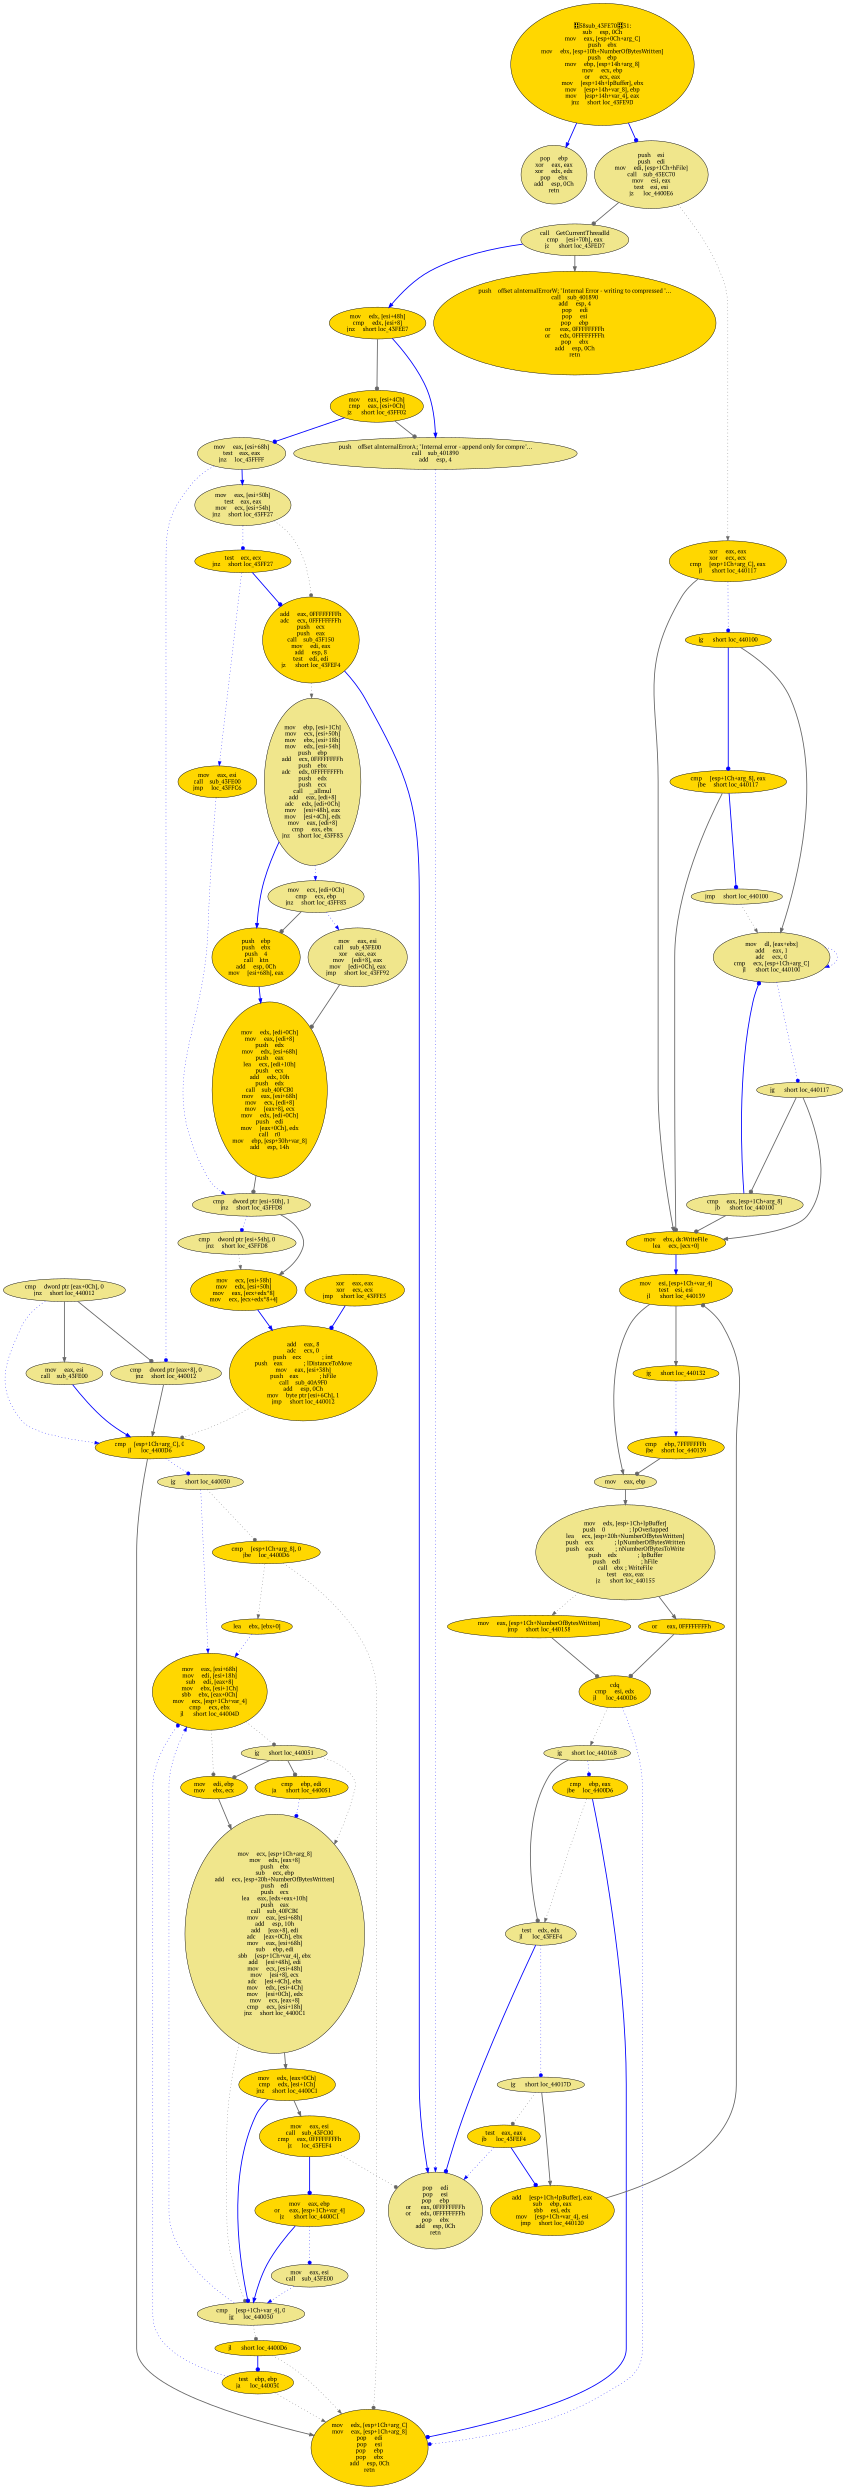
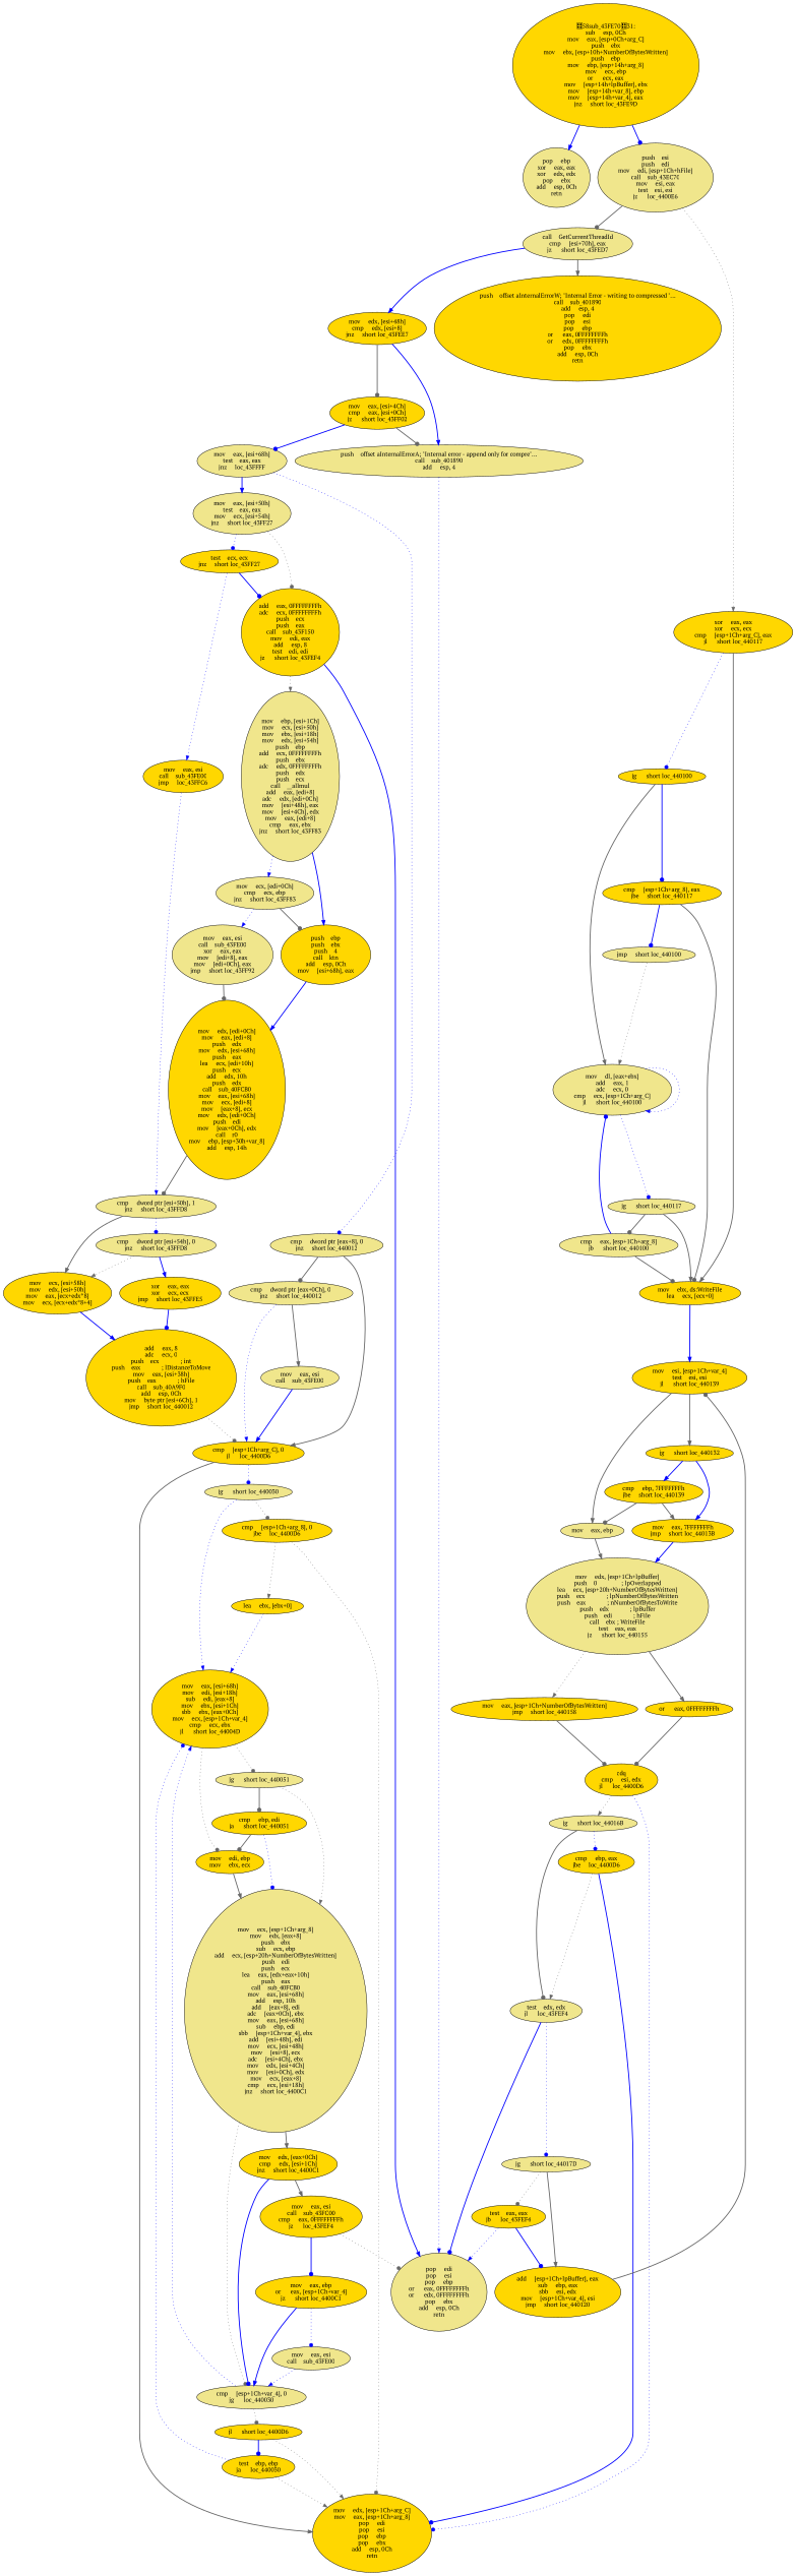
  digraph {
    fontname="PT Serif"
    node [fillcolor=gold fontname="PT Serif" style=filled]
    edge [arrowhead=normal color=gray40 fontname="PT Serif" style=bold]
    n1 [label="58sub_43FE7031:\nsub     esp, 0Ch\nmov     eax, [esp+0Ch+arg_C]\npush    ebx\nmov     ebx, [esp+10h+NumberOfBytesWritten]\npush    ebp\nmov     ebp, [esp+14h+arg_8]\nmov     ecx, ebp\nor      ecx, eax\nmov     [esp+14h+lpBuffer], ebx\nmov     [esp+14h+var_8], ebp\nmov     [esp+14h+var_4], eax\njnz     short loc_43FE9D"]
    n2 [fillcolor=khaki label="pop     ebp\nxor     eax, eax\nxor     edx, edx\npop     ebx\nadd     esp, 0Ch\nretn"]
    n3 [fillcolor=khaki label="push    esi\npush    edi\nmov     edi, [esp+1Ch+hFile]\ncall    sub_43EC70\nmov     esi, eax\ntest    esi, esi\njz      loc_4400E6"]
    n4 [fillcolor=khaki label="call    GetCurrentThreadId\ncmp     [esi+70h], eax\njz      short loc_43FED7"]
    n5 [label="xor     eax, eax\nxor     ecx, ecx\ncmp     [esp+1Ch+arg_C], eax\njl      short loc_440117"]
    n6 [label="push    offset aInternalErrorW; \"Internal Error - writing to compressed \"...\ncall    sub_401890\nadd     esp, 4\npop     edi\npop     esi\npop     ebp\nor      eax, 0FFFFFFFFh\nor      edx, 0FFFFFFFFh\npop     ebx\nadd     esp, 0Ch\nretn"]
    n7 [label="mov     edx, [esi+48h]\ncmp     edx, [esi+8]\njnz     short loc_43FEE7"]
    n8 [label="jg      short loc_440100"]
    n9 [label="mov     ebx, ds:WriteFile\nlea     ecx, [ecx+0]"]
    n10 [label="mov     eax, [esi+4Ch]\ncmp     eax, [esi+0Ch]\njz      short loc_43FF02"]
    n11 [fillcolor=khaki label="push    offset aInternalErrorA; \"Internal error - append only for compre\"...\ncall    sub_401890\nadd     esp, 4"]
    n12 [fillcolor=khaki label="mov     eax, [esi+68h]\ntest    eax, eax\njnz     loc_43FFFF"]
    n13 [fillcolor=khaki label="pop     edi\npop     esi\npop     ebp\nor      eax, 0FFFFFFFFh\nor      edx, 0FFFFFFFFh\npop     ebx\nadd     esp, 0Ch\nretn"]
    n14 [fillcolor=khaki label="mov     eax, [esi+50h]\ntest    eax, eax\nmov     ecx, [esi+54h]\njnz     short loc_43FF27"]
    n15 [fillcolor=khaki label="cmp     dword ptr [eax+8], 0\njnz     short loc_440012"]
    n16 [label="test    ecx, ecx\njnz     short loc_43FF27"]
    n17 [label="add     eax, 0FFFFFFFFh\nadc     ecx, 0FFFFFFFFh\npush    ecx\npush    eax\ncall    sub_43F150\nmov     edi, eax\nadd     esp, 8\ntest    edi, edi\njz      short loc_43FEF4"]
    n18 [label="cmp     [esp+1Ch+arg_C], 0\njl      loc_4400D6"]
    n19 [fillcolor=khaki label="cmp     dword ptr [eax+0Ch], 0\njnz     short loc_440012"]
    n20 [label="mov     eax, esi\ncall    sub_43FE00\njmp     loc_43FFC6"]
    n21 [fillcolor=khaki label="mov     ebp, [esi+1Ch]\nmov     ecx, [esi+50h]\nmov     ebx, [esi+18h]\nmov     edx, [esi+54h]\npush    ebp\nadd     ecx, 0FFFFFFFFh\npush    ebx\nadc     edx, 0FFFFFFFFh\npush    edx\npush    ecx\ncall    __allmul\nadd     eax, [edi+8]\nadc     edx, [edi+0Ch]\nmov     [esi+48h], eax\nmov     [esi+4Ch], edx\nmov     eax, [edi+8]\ncmp     eax, ebx\njnz     short loc_43FF83"]
    n22 [fillcolor=khaki label="cmp     dword ptr [esi+50h], 1\njnz     short loc_43FFD8"]
    n23 [fillcolor=khaki label="cmp     dword ptr [esi+54h], 0\njnz     short loc_43FFD8"]
    n24 [label="mov     ecx, [esi+58h]\nmov     edx, [esi+50h]\nmov     eax, [ecx+edx*8]\nmov     ecx, [ecx+edx*8+4]"]
    n25 [fillcolor=khaki label="mov     ecx, [edi+0Ch]\ncmp     ecx, ebp\njnz     short loc_43FF83"]
    n26 [label="push    ebp\npush    ebx\npush    4\ncall    ktn\nadd     esp, 0Ch\nmov     [esi+68h], eax"]
    n27 [fillcolor=khaki label="mov     eax, esi\ncall    sub_43FE00\nxor     eax, eax\nmov     [edi+8], eax\nmov     [edi+0Ch], eax\njmp     short loc_43FF92"]
    n28 [label="mov     edx, [edi+0Ch]\nmov     eax, [edi+8]\npush    edx\nmov     edx, [esi+68h]\npush    eax\nlea     ecx, [edi+10h]\npush    ecx\nadd     edx, 10h\npush    edx\ncall    sub_40FCB0\nmov     eax, [esi+68h]\nmov     ecx, [edi+8]\nmov     [eax+8], ecx\nmov     edx, [edi+0Ch]\npush    edi\nmov     [eax+0Ch], edx\ncall    r0\nmov     ebp, [esp+30h+var_8]\nadd     esp, 14h"]
    n29 [label="xor     eax, eax\nxor     ecx, ecx\njmp     short loc_43FFE5"]
    n30 [label="add     eax, 8\nadc     ecx, 0\npush    ecx             ; int\npush    eax             ; lDistanceToMove\nmov     eax, [esi+38h]\npush    eax             ; hFile\ncall    sub_40A9F0\nadd     esp, 0Ch\nmov     byte ptr [esi+6Ch], 1\njmp     short loc_440012"]
    n31 [fillcolor=khaki label="jg      short loc_440030"]
    n32 [label="mov     edx, [esp+1Ch+arg_C]\nmov     eax, [esp+1Ch+arg_8]\npop     edi\npop     esi\npop     ebp\npop     ebx\nadd     esp, 0Ch\nretn"]
    n33 [fillcolor=khaki label="mov     eax, esi\ncall    sub_43FE00"]
    n34 [label="cmp     [esp+1Ch+arg_8], 0\njbe     loc_4400D6"]
    n35 [label="mov     eax, [esi+68h]\nmov     edi, [esi+18h]\nsub     edi, [eax+8]\nmov     ebx, [esi+1Ch]\nsbb     ebx, [eax+0Ch]\nmov     ecx, [esp+1Ch+var_4]\ncmp     ecx, ebx\njl      short loc_44004D"]
    n36 [label="lea     ebx, [ebx+0]"]
    n37 [fillcolor=khaki label="jg      short loc_440051"]
    n38 [label="mov     edi, ebp\nmov     ebx, ecx"]
    n39 [label="cmp     ebp, edi\nja      short loc_440051"]
    n40 [fillcolor=khaki label="mov     ecx, [esp+1Ch+arg_8]\nmov     edx, [eax+8]\npush    ebx\nsub     ecx, ebp\nadd     ecx, [esp+20h+NumberOfBytesWritten]\npush    edi\npush    ecx\nlea     eax, [edx+eax+10h]\npush    eax\ncall    sub_40FCB0\nmov     eax, [esi+68h]\nadd     esp, 10h\nadd     [eax+8], edi\nadc     [eax+0Ch], ebx\nmov     eax, [esi+68h]\nsub     ebp, edi\nsbb     [esp+1Ch+var_4], ebx\nadd     [esi+48h], edi\nmov     ecx, [esi+48h]\nmov     [esi+8], ecx\nadc     [esi+4Ch], ebx\nmov     edx, [esi+4Ch]\nmov     [esi+0Ch], edx\nmov     ecx, [eax+8]\ncmp     ecx, [esi+18h]\njnz     short loc_4400C1"]
    n41 [label="mov     edx, [eax+0Ch]\ncmp     edx, [esi+1Ch]\njnz     short loc_4400C1"]
    n42 [fillcolor=khaki label="cmp     [esp+1Ch+var_4], 0\njg      loc_440030"]
    n43 [label="mov     eax, esi\ncall    sub_43FC00\ncmp     eax, 0FFFFFFFFh\njz      loc_43FEF4"]
    n44 [label="jl      short loc_4400D6"]
    n45 [label="mov     eax, ebp\nor      eax, [esp+1Ch+var_4]\njz      short loc_4400C1"]
    n46 [fillcolor=khaki label="mov     eax, esi\ncall    sub_43FE00"]
    n47 [label="test    ebp, ebp\nja      loc_440030"]
    n48 [label="cmp     [esp+1Ch+arg_8], eax\njbe     short loc_440117"]
    n49 [fillcolor=khaki label="mov     dl, [eax+ebx]\nadd     eax, 1\nadc     ecx, 0\ncmp     ecx, [esp+1Ch+arg_C]\njl      short loc_440100"]
    n50 [label="mov     esi, [esp+1Ch+var_4]\ntest    esi, esi\njl      short loc_440139"]
    n51 [fillcolor=khaki label="jmp     short loc_440100"]
    n52 [fillcolor=khaki label="jg      short loc_440117"]
    n53 [fillcolor=khaki label="cmp     eax, [esp+1Ch+arg_8]\njb      short loc_440100"]
    n54 [label="jg      short loc_440132"]
    n55 [fillcolor=khaki label="mov     eax, ebp"]
    n56 [label="cmp     ebp, 7FFFFFFFh\njbe     short loc_440139"]
+   n57 [label="mov     eax, 7FFFFFFFh\njmp     short loc_44013B"]
    n58 [fillcolor=khaki label="mov     edx, [esp+1Ch+lpBuffer]\npush    0               ; lpOverlapped\nlea     ecx, [esp+20h+NumberOfBytesWritten]\npush    ecx             ; lpNumberOfBytesWritten\npush    eax             ; nNumberOfBytesToWrite\npush    edx             ; lpBuffer\npush    edi             ; hFile\ncall    ebx ; WriteFile\ntest    eax, eax\njz      short loc_440155"]
    n59 [label="mov     eax, [esp+1Ch+NumberOfBytesWritten]\njmp     short loc_440158"]
    n60 [label="or      eax, 0FFFFFFFFh"]
    n61 [label="cdq\ncmp     esi, edx\njl      loc_4400D6"]
    n62 [fillcolor=khaki label="jg      short loc_44016B"]
    n63 [label="cmp     ebp, eax\njbe     loc_4400D6"]
    n64 [fillcolor=khaki label="test    edx, edx\njl      loc_43FEF4"]
    n65 [fillcolor=khaki label="jg      short loc_44017D"]
    n66 [label="test    eax, eax\njb      loc_43FEF4"]
    n67 [label="add     [esp+1Ch+lpBuffer], eax\nsub     ebp, eax\nsbb     esi, edx\nmov     [esp+1Ch+var_4], esi\njmp     short loc_440120"]
    n1 -> n2 [color=blue]
    n1 -> n3 [arrowhead=dot color=blue]
    n3 -> n4 [arrowhead=dot]
    n3 -> n5 [style=dotted]
    n4 -> n6
    n4 -> n7 [color=blue]
    n5 -> n8 [arrowhead=dot color=blue style=dotted]
    n5 -> n9
    n7 -> n10 [arrowhead=dot]
    n7 -> n11 [color=blue]
    n8 -> n48 [arrowhead=dot color=blue]
    n8 -> n49
    n9 -> n50 [color=blue]
    n10 -> n11 [arrowhead=dot]
    n10 -> n12 [arrowhead=dot color=blue]
    n11 -> n13 [color=blue style=dotted]
    n12 -> n14 [color=blue]
    n12 -> n15 [arrowhead=dot color=blue style=dotted]
    n14 -> n16 [arrowhead=dot color=blue style=dotted]
    n14 -> n17 [arrowhead=dot style=dotted]
    n15 -> n18
-   n19 -> n15 [arrowhead=dot]
+   n15 -> n19 [arrowhead=dot]
    n16 -> n17 [arrowhead=dot color=blue]
    n16 -> n20 [color=blue style=dotted]
    n17 -> n13 [color=blue]
    n17 -> n21 [style=dotted]
    n18 -> n31 [arrowhead=dot color=blue style=dotted]
    n18 -> n32
    n19 -> n18 [color=blue style=dotted]
    n19 -> n33
    n20 -> n22 [color=blue style=dotted]
    n21 -> n25 [color=blue style=dotted]
    n21 -> n26 [color=blue]
    n22 -> n23 [arrowhead=dot color=blue style=dotted]
    n22 -> n24
    n23 -> n24 [style=dotted]
+   n23 -> n29 [color=blue]
    n24 -> n30 [color=blue]
    n25 -> n26 [arrowhead=dot]
    n25 -> n27 [color=blue style=dotted]
    n26 -> n28 [color=blue]
    n27 -> n28 [arrowhead=dot]
    n28 -> n22 [arrowhead=dot]
    n29 -> n30 [arrowhead=dot color=blue]
    n30 -> n18 [arrowhead=dot style=dotted]
    n31 -> n34 [arrowhead=dot style=dotted]
    n31 -> n35 [color=blue style=dotted]
    n33 -> n18 [color=blue]
    n34 -> n32 [arrowhead=dot style=dotted]
    n34 -> n36 [style=dotted]
    n35 -> n37 [arrowhead=dot style=dotted]
    n35 -> n38 [arrowhead=dot style=dotted]
    n36 -> n35 [color=blue style=dotted]
    n37 -> n39 [arrowhead=dot]
    n37 -> n40 [style=dotted]
    n38 -> n40
-   n37 -> n38 [arrowhead=dot]
+   n39 -> n38 [arrowhead=dot]
    n39 -> n40 [arrowhead=dot color=blue style=dotted]
    n40 -> n41
    n40 -> n42 [arrowhead=dot style=dotted]
    n41 -> n42 [arrowhead=dot color=blue]
    n41 -> n43
    n42 -> n35 [color=blue style=dotted]
    n42 -> n44 [arrowhead=dot style=dotted]
    n43 -> n13 [arrowhead=dot style=dotted]
    n43 -> n45 [arrowhead=dot color=blue]
    n44 -> n32 [style=dotted]
    n44 -> n47 [arrowhead=dot color=blue]
    n45 -> n42 [color=blue]
    n45 -> n46 [arrowhead=dot color=blue style=dotted]
    n46 -> n42 [color=blue style=dotted]
    n47 -> n32 [style=dotted]
    n47 -> n35 [arrowhead=dot color=blue style=dotted]
    n48 -> n9 [arrowhead=dot]
    n48 -> n51 [arrowhead=dot color=blue]
    n49 -> n49 [color=blue style=dotted]
    n49 -> n52 [arrowhead=dot color=blue style=dotted]
    n50 -> n54
    n50 -> n55
    n51 -> n49 [style=dotted]
    n52 -> n9
    n52 -> n53 [arrowhead=dot]
    n53 -> n9 [arrowhead=dot]
    n53 -> n49 [arrowhead=dot color=blue]
-   n54 -> n56 [color=blue style=dotted]
+   n54 -> n56 [color=blue]
+   n54 -> n57 [color=blue]
    n55 -> n58
    n56 -> n55 [arrowhead=dot]
+   n56 -> n57
+   n57 -> n58 [color=blue]
    n58 -> n59 [style=dotted]
    n58 -> n60
    n59 -> n61 [arrowhead=dot]
    n60 -> n61 [arrowhead=dot]
    n61 -> n32 [arrowhead=dot color=blue style=dotted]
    n61 -> n62 [style=dotted]
    n62 -> n63 [arrowhead=dot color=blue style=dotted]
    n62 -> n64 [arrowhead=dot]
    n63 -> n32 [arrowhead=dot color=blue]
    n63 -> n64 [style=dotted]
    n64 -> n13 [arrowhead=dot color=blue]
    n64 -> n65 [arrowhead=dot color=blue style=dotted]
    n65 -> n66 [arrowhead=dot style=dotted]
    n65 -> n67
    n66 -> n13 [color=blue style=dotted]
    n66 -> n67 [arrowhead=dot color=blue]
    n67 -> n50 [arrowhead=dot]
  }
